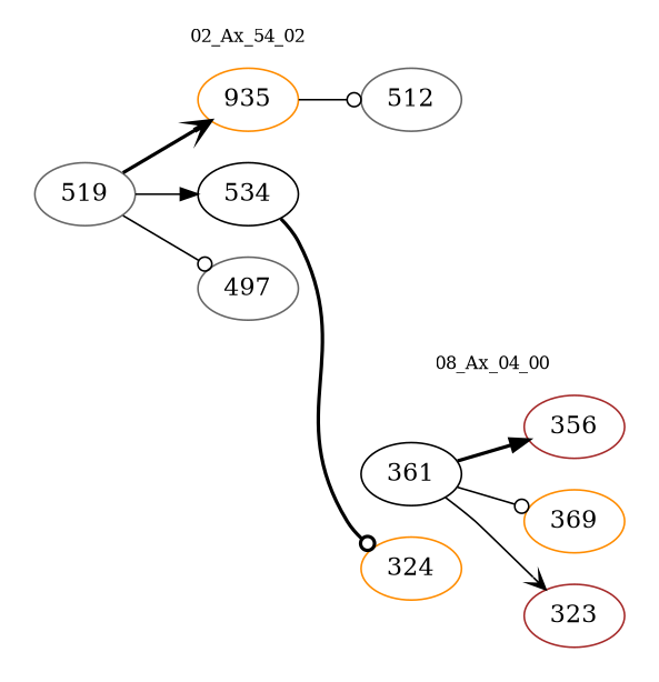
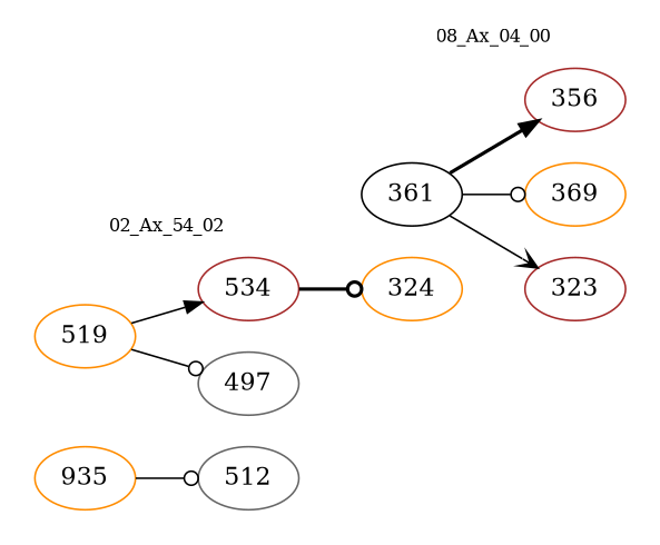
  digraph {
    rankdir=LR
    node [color=gray40]
    edge [arrowhead=odot color=black style=solid]
-   n1 [label=519]
+   n1 [color=darkorange label=519]
    n2 [label=497]
    n3 [color=darkorange label=935]
-   n4 [color=black label=534]
+   n4 [color=brown label=534]
    n5 [label=512]
    n6 [color=black label=361]
    n7 [color=brown label=323]
    n8 [color=darkorange label=369]
    n9 [color=brown label=356]
    n10 [color=darkorange label=324]
    subgraph cluster_1 {
      color=white
      fontsize=10
      label="02_Ax_54_02"
      n1
      n2
      n3
      n4
      n5
    }
    subgraph cluster_2 {
      color=white
      fontsize=10
      label="08_Ax_04_00"
      n6
      n7
      n8
      n9
      n10
    }
    n1 -> n2
-   n1 -> n3 [arrowhead=vee style=bold]
    n1 -> n4 [arrowhead=normal]
    n3 -> n5
    n4 -> n10 [style=bold]
    n6 -> n7 [arrowhead=vee]
    n6 -> n8
    n6 -> n9 [arrowhead=normal style=bold]
  }
